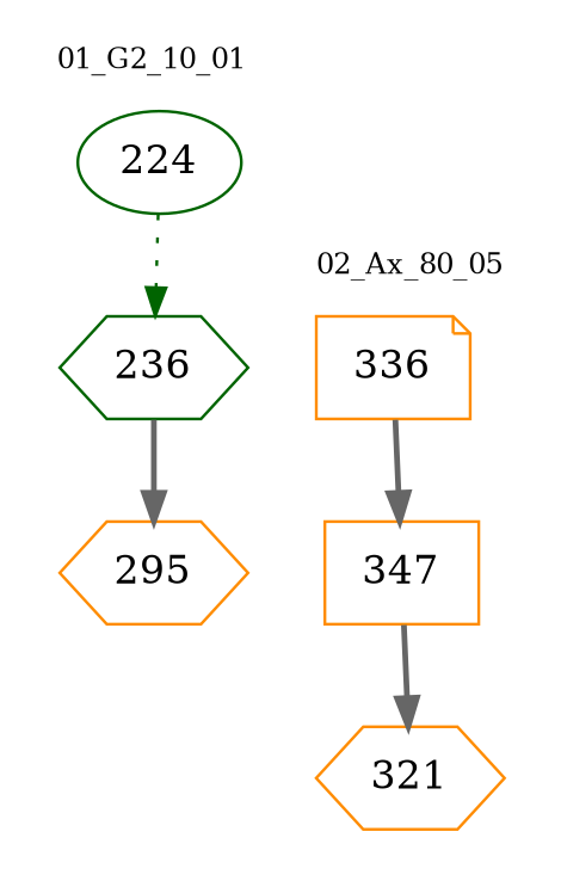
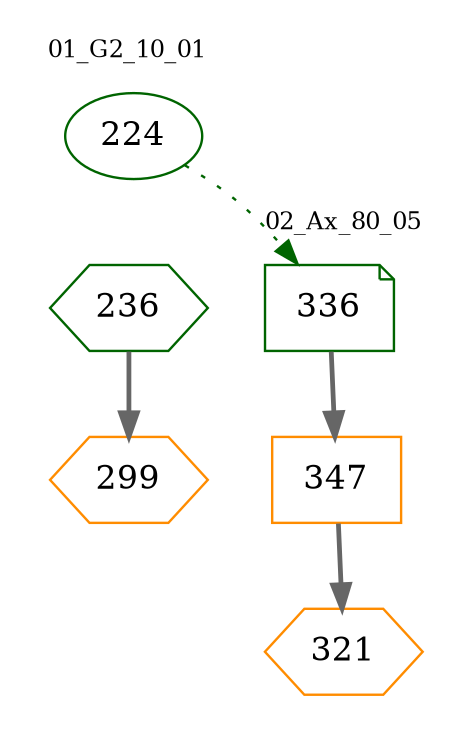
  digraph {
    node [color=darkorange shape=hexagon]
    edge [color=gray40 style=bold]
-   n1 [label=336 shape=note]
+   n1 [color=darkgreen label=336 shape=note]
    n2 [label=347 shape=box]
    n3 [label=321]
    n4 [color=darkgreen label=224 shape=ellipse]
    n5 [color=darkgreen label=236]
-   n6 [label=295]
+   n6 [label=299]
    subgraph cluster_1 {
      color=white
      fontsize=10
      label="02_Ax_80_05"
      n1
      n2
      n3
    }
    subgraph cluster_2 {
      color=white
      fontsize=10
      label="01_G2_10_01"
      n4
      n5
      n6
    }
    n1 -> n2
    n2 -> n3
-   n4 -> n5 [color=darkgreen style=dotted]
+   n4 -> n1 [color=darkgreen style=dotted]
    n5 -> n6
  }
